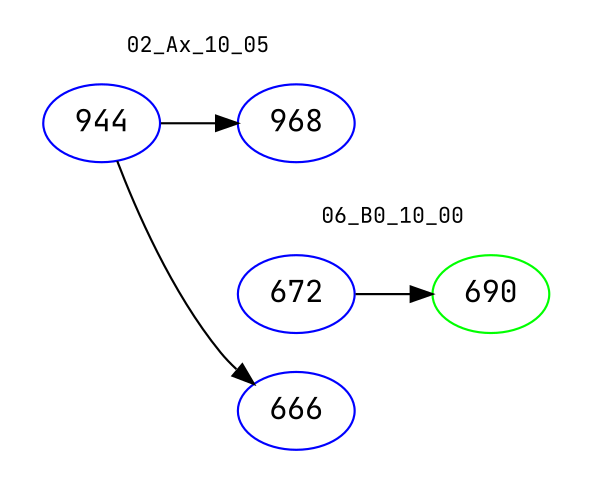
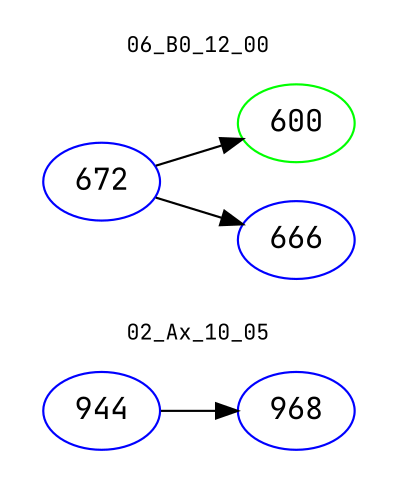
  digraph {
    fontname="JetBrains Mono"
    rankdir=LR
    node [color=blue fontname="JetBrains Mono"]
    edge [color=black fontname="JetBrains Mono"]
    n1 [label=944]
    n2 [label=968]
    n3 [label=672]
    n4 [label=666]
-   n5 [color=green label=690]
+   n5 [color=green label=600]
    subgraph cluster_1 {
      color=white
      fontsize=10
      label="02_Ax_10_05"
      n1
      n2
    }
    subgraph cluster_2 {
      color=white
      fontsize=10
-     label="06_B0_10_00"
+     label="06_B0_12_00"
      n3
      n4
      n5
    }
    n1 -> n2
-   n1 -> n4
+   n3 -> n4
    n3 -> n5
  }
